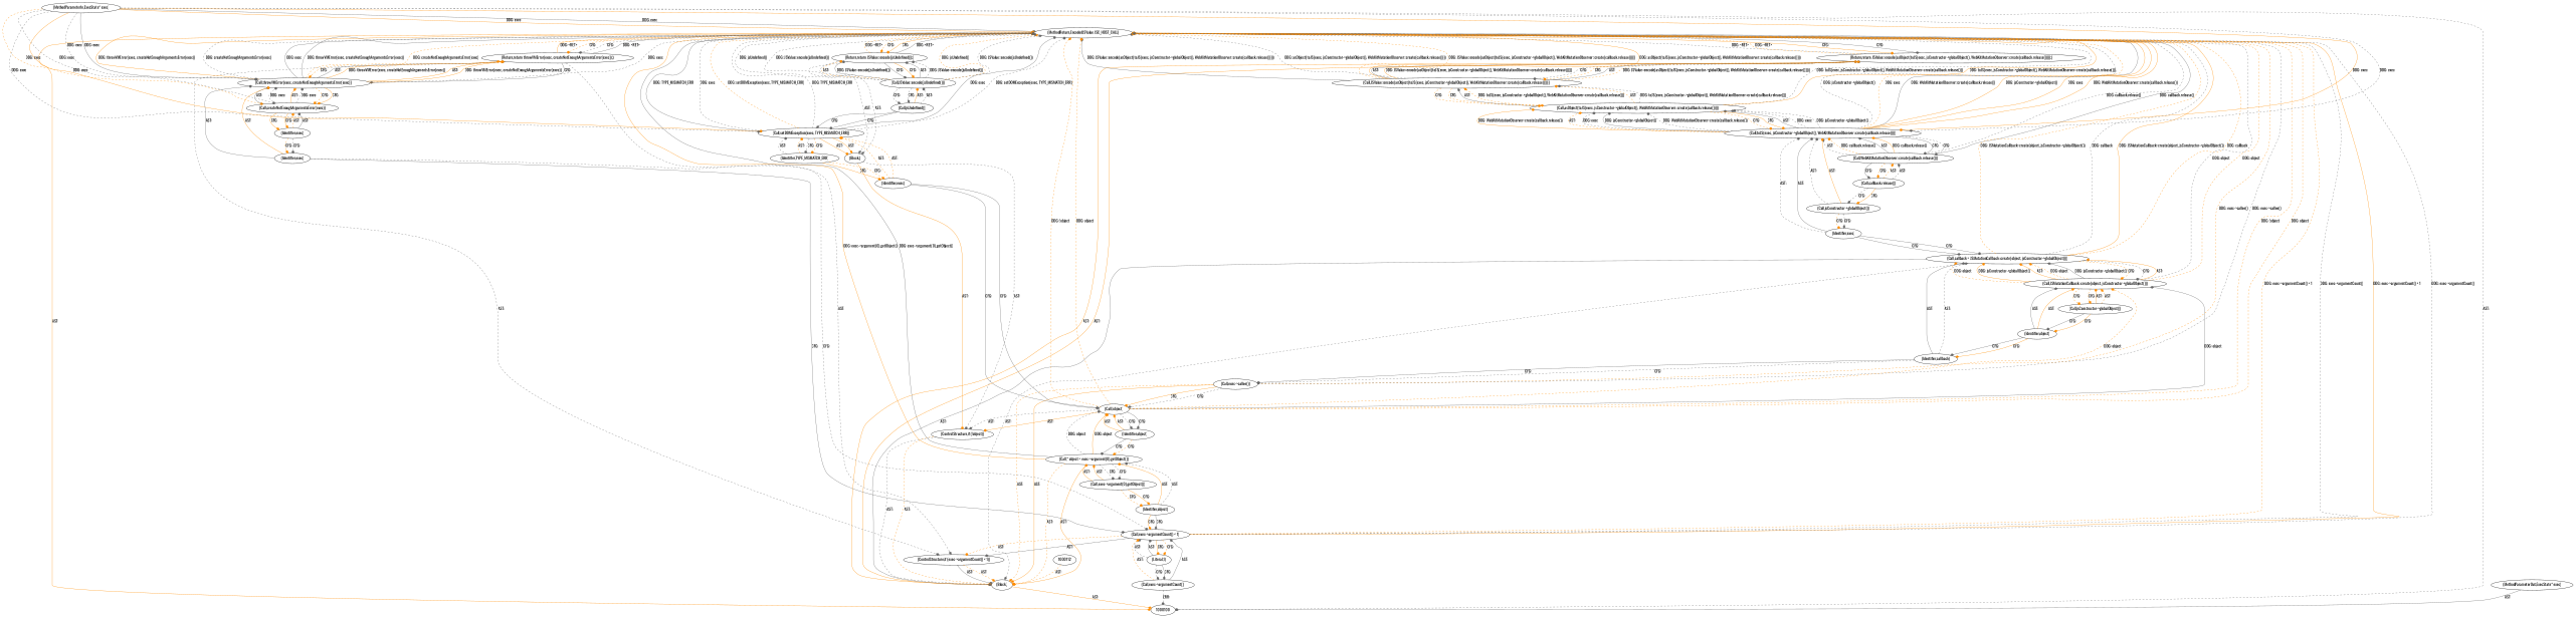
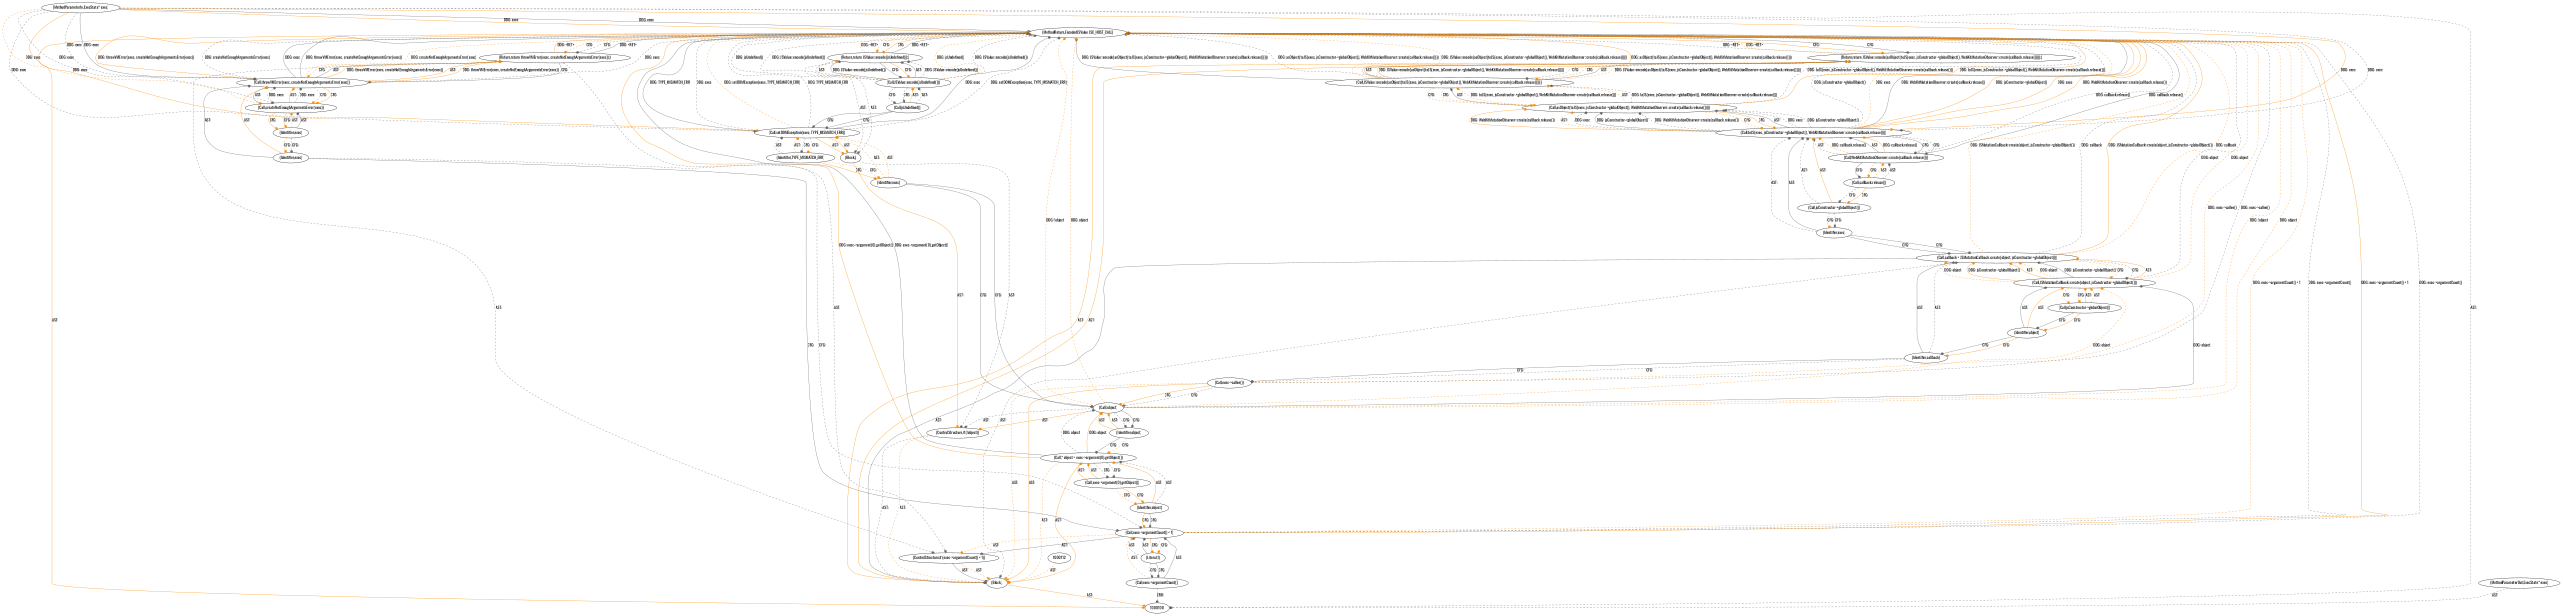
  digraph {
    fontname=Oswald
    node [fontname=Oswald]
    edge [arrowhead=diamond color=gray40 fontname=Oswald style=dashed]
    n1 [label="(MethodReturn,EncodedJSValue JSC_HOST_CALL)"]
    n2 [label="(Return,return JSValue::encode(asObject(toJS(exec, jsConstructor->globalObject(), WebKitMutationObserver::create(callback.release()))));)"]
    n3 [label="(Return,return throwVMError(exec, createNotEnoughArgumentsError(exec));)"]
    n4 [label="(Return,return JSValue::encode(jsUndefined());)"]
    1000100
    n6 [label="(Block,)"]
    n7 [label="(Call,JSValue::encode(asObject(toJS(exec, jsConstructor->globalObject(), WebKitMutationObserver::create(callback.release())))))"]
    n8 [label="(Call,throwVMError(exec, createNotEnoughArgumentsError(exec)))"]
    n9 [label="(ControlStructure,if (exec->argumentCount() < 1))"]
    n10 [label="(Block,)"]
    n11 [label="(Call,JSValue::encode(jsUndefined()))"]
    n12 [label="(MethodParameterIn,ExecState* exec)"]
    n13 [label="(Call,toJS(exec, jsConstructor->globalObject(), WebKitMutationObserver::create(callback.release())))"]
    n14 [label="(Call,createNotEnoughArgumentsError(exec))"]
    n15 [label="(Call,setDOMException(exec, TYPE_MISMATCH_ERR))"]
    n16 [label="(Call,WebKitMutationObserver::create(callback.release()))"]
    n17 [label="(Call,asObject(toJS(exec, jsConstructor->globalObject(), WebKitMutationObserver::create(callback.release()))))"]
    n18 [label="(Identifier,exec)"]
    n19 [label="(Identifier,TYPE_MISMATCH_ERR)"]
    n20 [label="(MethodParameterOut,ExecState* exec)"]
    n21 [label="(Call,exec->callee())"]
    n22 [label="(Call,!object)"]
    n23 [label="(Call,JSMutationCallback::create(object, jsConstructor->globalObject()))"]
    n24 [label="(Identifier,object)"]
    n25 [label="(ControlStructure,if (!object))"]
    n26 [label="(Call,callback = JSMutationCallback::create(object, jsConstructor->globalObject()))"]
    n27 [label="(Call,jsConstructor->globalObject())"]
    n28 [label="(Identifier,callback)"]
    n29 [label="(Identifier,object)"]
    n30 [label="(Call,callback.release())"]
    n31 [label="(Call,jsConstructor->globalObject())"]
    n32 [label="(Identifier,exec)"]
    n33 [label="(Literal,1)"]
    n34 [label="(Call,exec->argumentCount() < 1)"]
    n35 [label="(Call,exec->argumentCount())"]
    n36 [label="(Identifier,exec)"]
    n37 [label="(Call,* object = exec->argument(0).getObject())"]
    n38 [label="(Call,exec->argument(0).getObject())"]
    n39 [label="(Identifier,object)"]
    n40 [label="(Identifier,exec)"]
    n41 [label="(Call,jsUndefined())"]
    1000112
    n1 -> n2 [arrowhead=dot color=darkorange label="CFG: " style=solid]
    n1 -> n2 [label="CFG: " style=solid]
    n1 -> n3 [arrowhead=dot color=darkorange label="CFG: "]
    n1 -> n3 [label="CFG: "]
    n1 -> n4 [color=darkorange label="CFG: "]
    n1 -> n4 [arrowhead=dot color=darkorange label="CFG: " style=solid]
    n1 -> 1000100 [color=darkorange label="AST: " style=solid]
    n2 -> n1 [label="DDG: <RET>"]
    n2 -> n1 [color=darkorange label="DDG: <RET>"]
    n2 -> n6 [color=darkorange label="AST: " style=solid]
    n2 -> n6 [color=darkorange label="AST: " style=solid]
    n2 -> n7 [arrowhead=dot label="CFG: "]
    n2 -> n7 [arrowhead=dot color=darkorange label="CFG: "]
    n3 -> n1 [arrowhead=dot label="DDG: <RET>" style=solid]
    n3 -> n1 [color=darkorange label="DDG: <RET>" style=solid]
    n3 -> n8 [label="CFG: " style=solid]
    n3 -> n8 [color=darkorange label="CFG: "]
    n3 -> n9 [label="AST: "]
    n3 -> n9 [label="AST: "]
    n4 -> n1 [label="DDG: <RET>" style=solid]
    n4 -> n1 [color=darkorange label="DDG: <RET>"]
    n4 -> n10 [label="AST: "]
    n4 -> n10 [label="AST: "]
    n4 -> n11 [label="CFG: " style=solid]
    n4 -> n11 [color=darkorange label="CFG: " style=solid]
    n6 -> 1000100 [color=darkorange label="AST: " style=solid]
    n7 -> n1 [label="DDG: JSValue::encode(asObject(toJS(exec, jsConstructor->globalObject(), WebKitMutationObserver::create(callback.release()))))" style=solid]
    n7 -> n1 [arrowhead=dot label="DDG: asObject(toJS(exec, jsConstructor->globalObject(), WebKitMutationObserver::create(callback.release())))"]
    n7 -> n1 [color=darkorange label="DDG: JSValue::encode(asObject(toJS(exec, jsConstructor->globalObject(), WebKitMutationObserver::create(callback.release()))))"]
    n7 -> n1 [arrowhead=dot color=darkorange label="DDG: asObject(toJS(exec, jsConstructor->globalObject(), WebKitMutationObserver::create(callback.release())))" style=solid]
    n7 -> n2 [label="AST: " style=solid]
    n7 -> n2 [color=darkorange label="DDG: JSValue::encode(asObject(toJS(exec, jsConstructor->globalObject(), WebKitMutationObserver::create(callback.release()))))"]
    n7 -> n2 [arrowhead=dot label="AST: " style=solid]
    n7 -> n2 [color=darkorange label="DDG: JSValue::encode(asObject(toJS(exec, jsConstructor->globalObject(), WebKitMutationObserver::create(callback.release()))))" style=solid]
    n7 -> n17 [arrowhead=dot color=darkorange label="CFG: "]
    n7 -> n17 [color=darkorange label="CFG: "]
    n8 -> n1 [label="DDG: throwVMError(exec, createNotEnoughArgumentsError(exec))" style=solid]
    n8 -> n1 [arrowhead=dot color=darkorange label="DDG: createNotEnoughArgumentsError(exec)"]
    n8 -> n1 [arrowhead=dot label="DDG: exec"]
    n8 -> n1 [arrowhead=dot color=darkorange label="DDG: throwVMError(exec, createNotEnoughArgumentsError(exec))" style=solid]
    n8 -> n1 [arrowhead=dot label="DDG: createNotEnoughArgumentsError(exec)"]
    n8 -> n1 [label="DDG: exec" style=solid]
    n8 -> n3 [label="AST: " style=solid]
    n8 -> n3 [color=darkorange label="DDG: throwVMError(exec, createNotEnoughArgumentsError(exec))" style=solid]
    n8 -> n3 [color=darkorange label="AST: " style=solid]
    n8 -> n3 [color=darkorange label="DDG: throwVMError(exec, createNotEnoughArgumentsError(exec))" style=solid]
    n8 -> n14 [arrowhead=dot color=darkorange label="CFG: "]
    n8 -> n14 [color=darkorange label="CFG: " style=solid]
    n9 -> n6 [color=darkorange label="AST: "]
    n9 -> n6 [arrowhead=dot label="AST: " style=solid]
    n10 -> n25 [arrowhead=dot color=darkorange label="AST: " style=solid]
    n10 -> n25 [arrowhead=dot label="AST: "]
    n11 -> n1 [color=darkorange label="DDG: jsUndefined()"]
    n11 -> n1 [label="DDG: JSValue::encode(jsUndefined())"]
    n11 -> n1 [arrowhead=dot label="DDG: jsUndefined()"]
    n11 -> n1 [arrowhead=dot label="DDG: JSValue::encode(jsUndefined())"]
    n11 -> n4 [label="AST: " style=solid]
    n11 -> n4 [arrowhead=dot label="DDG: JSValue::encode(jsUndefined())"]
    n11 -> n4 [arrowhead=dot color=darkorange label="AST: "]
    n11 -> n4 [arrowhead=dot label="DDG: JSValue::encode(jsUndefined())" style=solid]
    n11 -> n41 [label="CFG: "]
    n11 -> n41 [label="CFG: "]
    n12 -> n1 [label="DDG: exec" style=solid]
    n12 -> n1 [color=darkorange label="DDG: exec" style=solid]
    n12 -> 1000100 [arrowhead=dot label="AST: "]
    n12 -> n8 [arrowhead=dot label="DDG: exec" style=solid]
    n12 -> n8 [arrowhead=dot label="DDG: exec"]
    n12 -> n13 [arrowhead=dot color=darkorange label="DDG: exec" style=solid]
    n12 -> n13 [label="DDG: exec"]
    n12 -> n14 [color=darkorange label="DDG: exec"]
    n12 -> n14 [arrowhead=dot label="DDG: exec"]
    n12 -> n15 [label="DDG: exec"]
    n12 -> n15 [arrowhead=dot color=darkorange label="DDG: exec" style=solid]
    n13 -> n1 [label="DDG: WebKitMutationObserver::create(callback.release())" style=solid]
    n13 -> n1 [color=darkorange label="DDG: jsConstructor->globalObject()" style=solid]
    n13 -> n1 [arrowhead=dot color=darkorange label="DDG: exec" style=solid]
    n13 -> n1 [color=darkorange label="DDG: WebKitMutationObserver::create(callback.release())" style=solid]
    n13 -> n1 [arrowhead=dot label="DDG: jsConstructor->globalObject()"]
    n13 -> n1 [arrowhead=dot color=darkorange label="DDG: exec"]
    n13 -> n16 [arrowhead=dot label="CFG: " style=solid]
    n13 -> n16 [arrowhead=dot label="CFG: "]
    n13 -> n17 [arrowhead=dot label="AST: " style=solid]
    n13 -> n17 [label="DDG: exec"]
    n13 -> n17 [arrowhead=dot label="DDG: jsConstructor->globalObject()"]
    n13 -> n17 [arrowhead=dot color=darkorange label="DDG: WebKitMutationObserver::create(callback.release())" style=solid]
    n13 -> n17 [color=darkorange label="AST: "]
    n13 -> n17 [arrowhead=dot label="DDG: exec"]
    n13 -> n17 [arrowhead=dot label="DDG: jsConstructor->globalObject()" style=solid]
    n13 -> n17 [arrowhead=dot label="DDG: WebKitMutationObserver::create(callback.release())"]
    n14 -> n8 [label="AST: " style=solid]
    n14 -> n8 [arrowhead=dot label="DDG: exec"]
    n14 -> n8 [color=darkorange label="AST: " style=solid]
    n14 -> n8 [arrowhead=dot label="DDG: exec"]
    n14 -> n18 [color=darkorange label="CFG: " style=solid]
    n14 -> n18 [color=darkorange label="CFG: " style=solid]
    n15 -> n1 [arrowhead=dot label="DDG: exec" style=solid]
    n15 -> n1 [arrowhead=dot label="DDG: setDOMException(exec, TYPE_MISMATCH_ERR)"]
    n15 -> n1 [arrowhead=dot label="DDG: TYPE_MISMATCH_ERR" style=solid]
    n15 -> n1 [label="DDG: exec"]
    n15 -> n1 [color=darkorange label="DDG: setDOMException(exec, TYPE_MISMATCH_ERR)"]
    n15 -> n1 [label="DDG: TYPE_MISMATCH_ERR"]
    n15 -> n10 [arrowhead=dot color=darkorange label="AST: " style=solid]
    n15 -> n10 [color=darkorange label="AST: " style=solid]
    n15 -> n19 [arrowhead=dot label="CFG: "]
    n15 -> n19 [arrowhead=dot color=darkorange label="CFG: "]
    n16 -> n1 [arrowhead=dot label="DDG: callback.release()"]
    n16 -> n1 [label="DDG: callback.release()" style=solid]
    n16 -> n13 [label="AST: "]
    n16 -> n13 [arrowhead=dot color=darkorange label="DDG: callback.release()"]
    n16 -> n13 [label="AST: " style=solid]
    n16 -> n13 [color=darkorange label="DDG: callback.release()" style=solid]
    n16 -> n30 [label="CFG: " style=solid]
    n16 -> n30 [color=darkorange label="CFG: "]
    n17 -> n1 [arrowhead=dot label="DDG: toJS(exec, jsConstructor->globalObject(), WebKitMutationObserver::create(callback.release()))"]
    n17 -> n1 [color=darkorange label="DDG: toJS(exec, jsConstructor->globalObject(), WebKitMutationObserver::create(callback.release()))" style=solid]
    n17 -> n7 [label="AST: " style=solid]
    n17 -> n7 [color=darkorange label="DDG: toJS(exec, jsConstructor->globalObject(), WebKitMutationObserver::create(callback.release()))"]
    n17 -> n7 [arrowhead=dot color=darkorange label="AST: "]
    n17 -> n7 [label="DDG: toJS(exec, jsConstructor->globalObject(), WebKitMutationObserver::create(callback.release()))"]
    n17 -> n13 [arrowhead=dot color=darkorange label="CFG: " style=solid]
    n17 -> n13 [arrowhead=dot color=darkorange label="CFG: "]
    n18 -> n14 [arrowhead=dot color=darkorange label="AST: "]
    n18 -> n14 [arrowhead=dot label="AST: " style=solid]
    n18 -> n36 [color=darkorange label="CFG: "]
    n18 -> n36 [arrowhead=dot label="CFG: "]
    n19 -> n15 [arrowhead=dot label="AST: "]
    n19 -> n15 [arrowhead=dot color=darkorange label="AST: "]
    n19 -> n40 [color=darkorange label="CFG: " style=solid]
    n19 -> n40 [color=darkorange label="CFG: "]
-   n20 -> 1000100 [label="AST: " style=solid]
+   n20 -> 1000100 [label="AST: "]
    n21 -> n1 [arrowhead=dot color=darkorange label="DDG: exec->callee()"]
    n21 -> n1 [label="DDG: exec->callee()"]
    n21 -> n6 [color=darkorange label="AST: "]
    n21 -> n6 [color=darkorange label="AST: " style=solid]
    n21 -> n22 [arrowhead=dot color=darkorange label="CFG: " style=solid]
    n21 -> n22 [label="CFG: "]
    n22 -> n1 [color=darkorange label="DDG: !object"]
    n22 -> n1 [arrowhead=dot color=darkorange label="DDG: object"]
    n22 -> n1 [color=darkorange label="DDG: !object"]
    n22 -> n1 [arrowhead=dot color=darkorange label="DDG: object"]
    n22 -> n23 [color=darkorange label="DDG: object"]
    n22 -> n23 [label="DDG: object" style=solid]
    n22 -> n24 [label="CFG: "]
    n22 -> n24 [label="CFG: " style=solid]
    n22 -> n25 [label="AST: "]
    n22 -> n25 [arrowhead=dot color=darkorange label="AST: " style=solid]
    n23 -> n1 [arrowhead=dot label="DDG: object"]
    n23 -> n1 [arrowhead=dot color=darkorange label="DDG: object"]
    n23 -> n26 [arrowhead=dot color=darkorange label="AST: " style=solid]
    n23 -> n26 [color=darkorange label="DDG: object"]
    n23 -> n26 [arrowhead=dot color=darkorange label="DDG: jsConstructor->globalObject()" style=solid]
    n23 -> n26 [color=darkorange label="AST: " style=solid]
    n23 -> n26 [color=darkorange label="DDG: object"]
    n23 -> n26 [label="DDG: jsConstructor->globalObject()" style=solid]
    n23 -> n27 [arrowhead=dot color=darkorange label="CFG: "]
    n23 -> n27 [color=darkorange label="CFG: "]
    n24 -> n22 [arrowhead=dot color=darkorange label="AST: " style=solid]
    n24 -> n22 [color=darkorange label="AST: " style=solid]
    n24 -> n37 [arrowhead=dot label="CFG: " style=solid]
    n24 -> n37 [color=darkorange label="CFG: "]
    n25 -> n6 [arrowhead=dot label="AST: "]
    n25 -> n6 [color=darkorange label="AST: "]
    n26 -> n1 [arrowhead=dot color=darkorange label="DDG: JSMutationCallback::create(object, jsConstructor->globalObject())"]
    n26 -> n1 [arrowhead=dot label="DDG: callback"]
    n26 -> n1 [arrowhead=dot color=darkorange label="DDG: JSMutationCallback::create(object, jsConstructor->globalObject())" style=solid]
    n26 -> n1 [arrowhead=dot color=darkorange label="DDG: callback"]
    n26 -> n6 [label="AST: " style=solid]
    n26 -> n6 [label="AST: "]
    n26 -> n23 [arrowhead=dot label="CFG: "]
    n26 -> n23 [color=darkorange label="CFG: "]
    n27 -> n23 [arrowhead=dot color=darkorange label="AST: " style=solid]
    n27 -> n23 [color=darkorange label="AST: "]
    n27 -> n29 [arrowhead=dot label="CFG: " style=solid]
    n27 -> n29 [color=darkorange label="CFG: " style=solid]
    n28 -> n21 [label="CFG: " style=solid]
    n28 -> n21 [arrowhead=dot label="CFG: "]
    n28 -> n26 [label="AST: " style=solid]
    n28 -> n26 [label="AST: "]
    n29 -> n23 [label="AST: " style=solid]
    n29 -> n23 [color=darkorange label="AST: " style=solid]
    n29 -> n28 [label="CFG: " style=solid]
    n29 -> n28 [color=darkorange label="CFG: " style=solid]
    n30 -> n16 [color=darkorange label="AST: "]
    n30 -> n16 [label="AST: "]
    n30 -> n31 [label="CFG: "]
    n30 -> n31 [color=darkorange label="CFG: " style=solid]
    n31 -> n13 [arrowhead=dot label="AST: "]
    n31 -> n13 [arrowhead=dot color=darkorange label="AST: " style=solid]
    n31 -> n32 [arrowhead=dot color=darkorange label="CFG: "]
    n31 -> n32 [label="CFG: "]
    n32 -> n13 [arrowhead=dot label="AST: "]
    n32 -> n13 [arrowhead=dot label="AST: " style=solid]
    n32 -> n26 [label="CFG: " style=solid]
    n32 -> n26 [arrowhead=dot label="CFG: " style=solid]
    n33 -> n34 [label="AST: "]
    n33 -> n34 [arrowhead=dot label="AST: " style=solid]
    n33 -> n35 [label="CFG: "]
    n33 -> n35 [label="CFG: " style=solid]
    n34 -> n1 [arrowhead=dot color=darkorange label="DDG: exec->argumentCount() < 1"]
    n34 -> n1 [label="DDG: exec->argumentCount()"]
    n34 -> n1 [color=darkorange label="DDG: exec->argumentCount() < 1" style=solid]
    n34 -> n1 [label="DDG: exec->argumentCount()"]
    n34 -> n9 [arrowhead=dot color=darkorange label="AST: "]
    n34 -> n9 [label="AST: " style=solid]
    n34 -> n33 [arrowhead=dot color=darkorange label="CFG: " style=solid]
    n34 -> n33 [color=darkorange label="CFG: "]
    n35 -> 1000100 [arrowhead=dot label="ERR: "]
    n35 -> n34 [color=darkorange label="AST: "]
    n35 -> n34 [label="AST: " style=solid]
    n36 -> n8 [arrowhead=dot label="AST: " style=solid]
    n36 -> n8 [arrowhead=dot color=darkorange label="AST: " style=solid]
    n36 -> n34 [label="CFG: " style=solid]
    n36 -> n34 [arrowhead=dot label="CFG: "]
    n37 -> n1 [color=darkorange label="DDG: exec->argument(0).getObject()" style=solid]
    n37 -> n1 [arrowhead=dot label="DDG: exec->argument(0).getObject()" style=solid]
    n37 -> n6 [color=darkorange label="AST: "]
    n37 -> n6 [arrowhead=dot color=darkorange label="AST: " style=solid]
    n37 -> n22 [arrowhead=dot label="DDG: object"]
    n37 -> n22 [arrowhead=dot color=darkorange label="DDG: object" style=solid]
    n37 -> n38 [arrowhead=dot label="CFG: "]
    n37 -> n38 [arrowhead=dot label="CFG: "]
    n38 -> n37 [arrowhead=dot color=darkorange label="AST: " style=solid]
    n38 -> n37 [color=darkorange label="AST: " style=solid]
    n38 -> n39 [arrowhead=dot color=darkorange label="CFG: "]
    n38 -> n39 [color=darkorange label="CFG: " style=solid]
    n39 -> n34 [color=darkorange label="CFG: " style=solid]
    n39 -> n34 [label="CFG: " style=solid]
    n39 -> n37 [arrowhead=dot color=darkorange label="AST: " style=solid]
    n39 -> n37 [arrowhead=dot label="AST: "]
    n40 -> n15 [arrowhead=dot color=darkorange label="AST: "]
    n40 -> n15 [arrowhead=dot color=darkorange label="AST: "]
    n40 -> n22 [label="CFG: " style=solid]
    n40 -> n22 [label="CFG: " style=solid]
    n41 -> n11 [arrowhead=dot color=darkorange label="AST: " style=solid]
    n41 -> n11 [arrowhead=dot label="AST: "]
    n41 -> n15 [label="CFG: " style=solid]
    n41 -> n15 [arrowhead=dot label="CFG: " style=solid]
    1000112 -> n6 [arrowhead=dot color=darkorange label="AST: "]
  }
